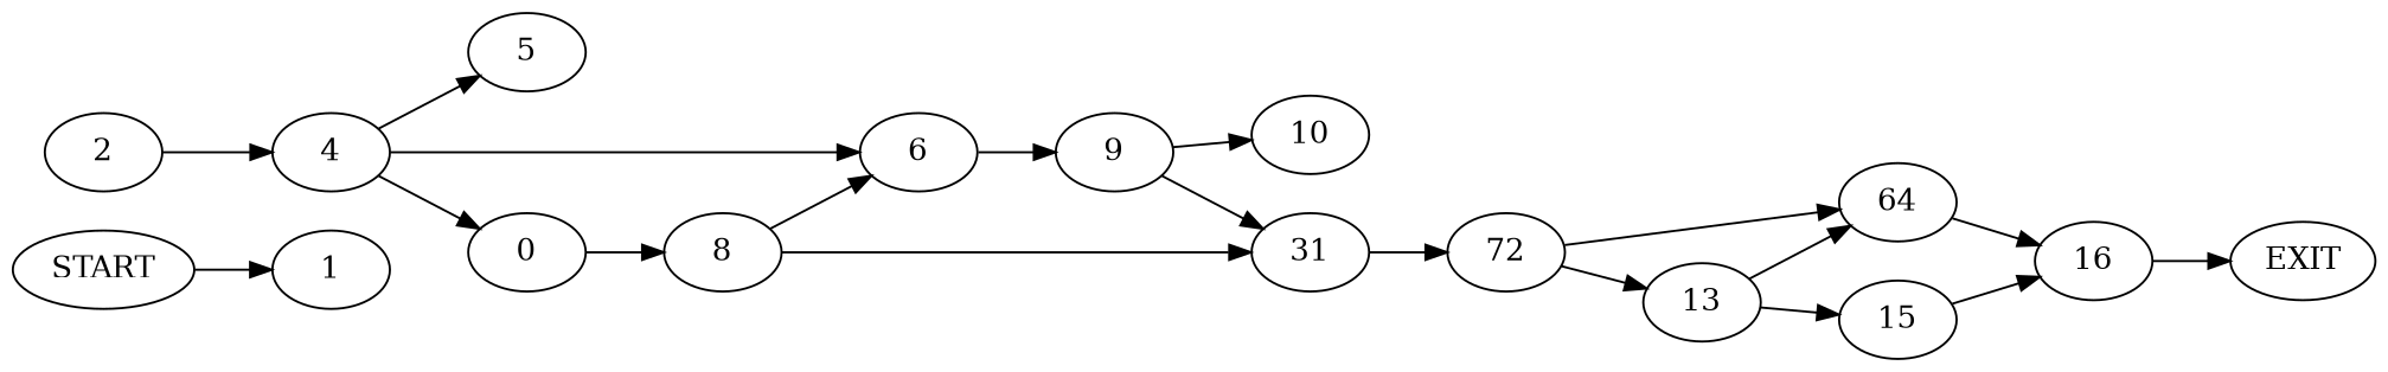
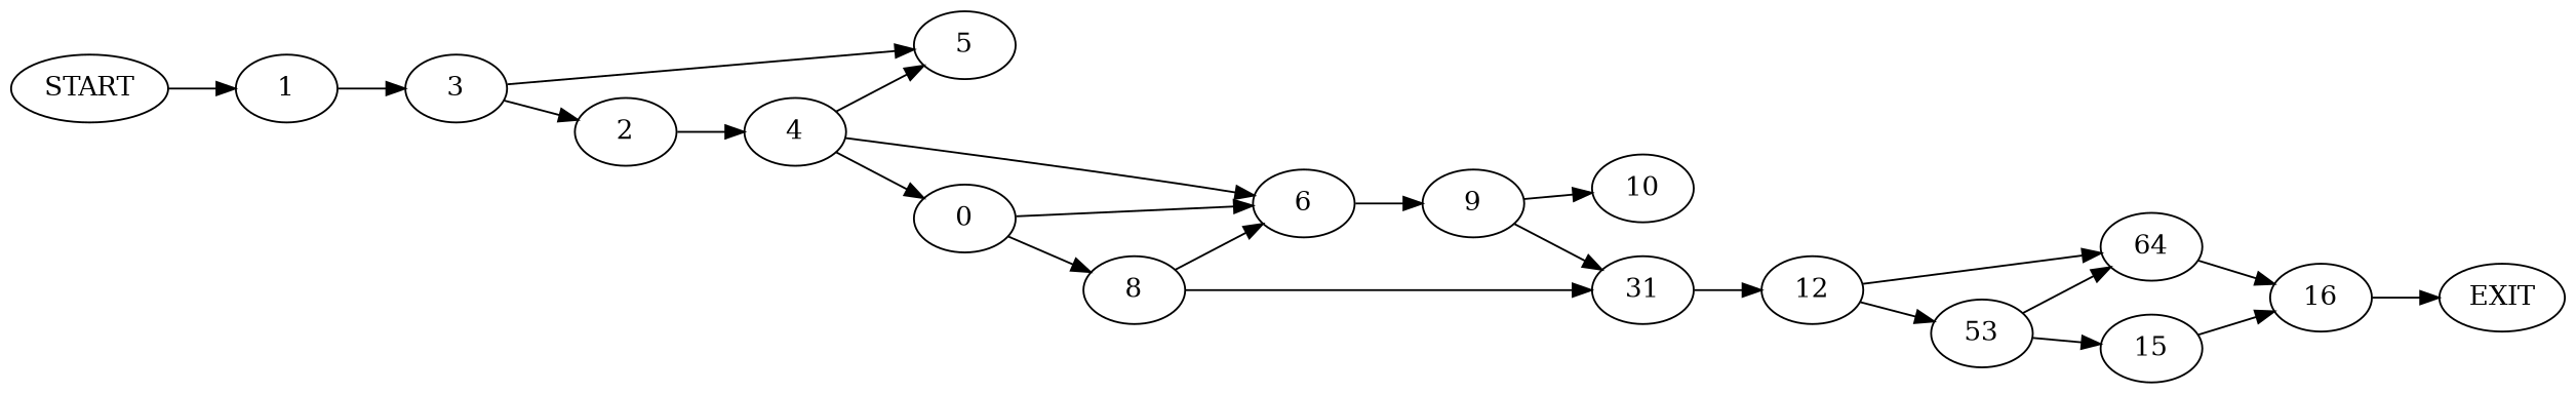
  digraph {
    rankdir=LR
    n1 [label=START]
    1
+   3
    n4 [label=EXIT]
    2
    4
    5
    6
    n9 [label=0]
    9
    8
    10
    n13 [label=31]
-   12 [label=72]
-   13
+   12
+   13 [label=53]
    n16 [label=64]
    15
    16
    n1 -> 1
+   1 -> 3
+   3 -> 2
+   3 -> 5
    2 -> 4
    4 -> 5
    4 -> 6
    4 -> n9
    6 -> 9
+   n9 -> 6
    n9 -> 8
    9 -> 10
    9 -> n13
    8 -> 6
    8 -> n13
    n13 -> 12
    12 -> 13
    12 -> n16
    13 -> n16
    13 -> 15
    n16 -> 16
    15 -> 16
    16 -> n4
  }
